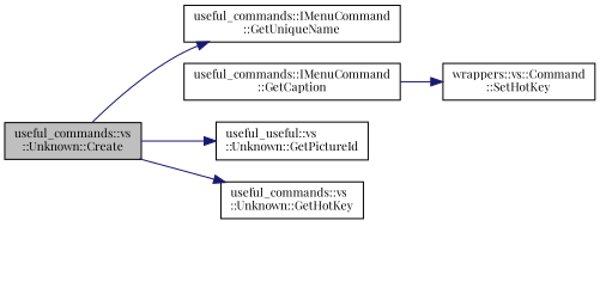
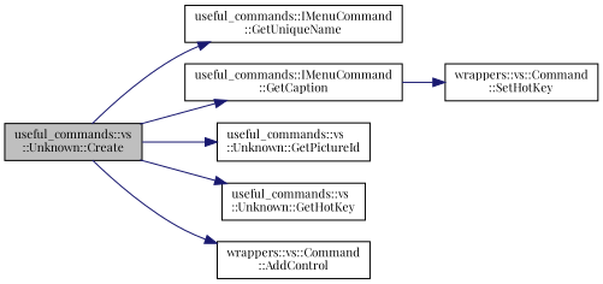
  digraph {
    fontname="Playfair Display"
    rankdir=LR
    node [color=black fillcolor=white fontname="Playfair Display" fontsize=10 shape=record style=filled]
    edge [color=midnightblue fontname="Playfair Display" fontsize=10 labelfontname=Verdana labelfontsize=10 style=solid]
    n1 [fillcolor=grey75 fontcolor=black height=0.2 label="useful_commands::vs\l::Unknown::Create" width=0.4]
    n2 [height=0.2 label="useful_commands::IMenuCommand\l::GetUniqueName" width=0.4]
    n3 [height=0.2 label="useful_commands::IMenuCommand\l::GetCaption" width=0.4]
-   n4 [height=0.2 label="useful_useful::vs\l::Unknown::GetPictureId" width=0.4]
+   n4 [height=0.2 label="useful_commands::vs\l::Unknown::GetPictureId" width=0.4]
    n5 [height=0.2 label="useful_commands::vs\l::Unknown::GetHotKey" width=0.4]
+   n6 [height=0.2 label="wrappers::vs::Command\l::AddControl" width=0.4]
    n7 [height=0.2 label="wrappers::vs::Command\l::SetHotKey" width=0.4]
    n1 -> n2
+   n1 -> n3
    n1 -> n4
    n1 -> n5
+   n1 -> n6
    n3 -> n7
  }
